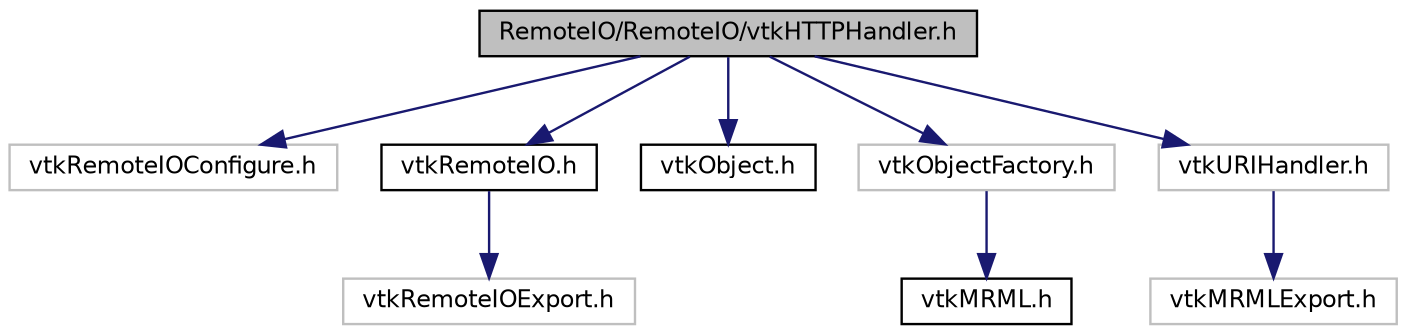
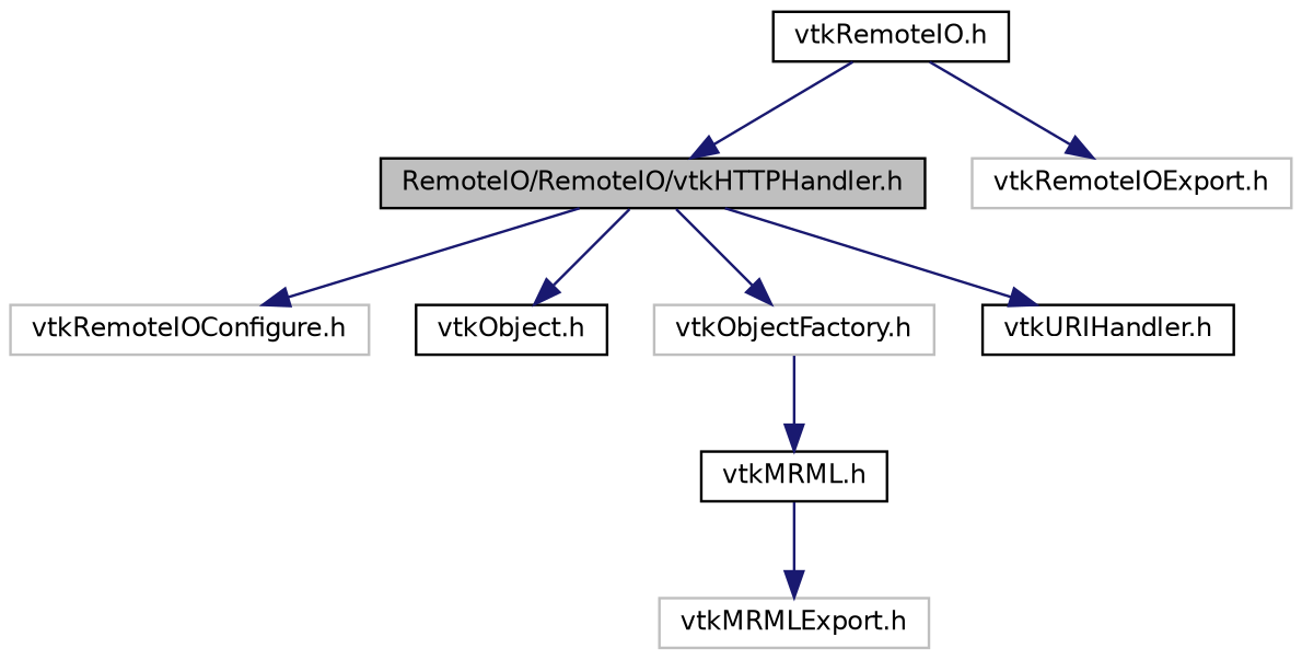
  digraph {
    node [color=black fontname=Helvetica fontsize=10 shape=record]
    edge [color=midnightblue fontname=Helvetica fontsize=10 labelfontname=Helvetica labelfontsize=10 style=solid]
    n1 [fillcolor=grey75 fontcolor=black height=0.2 label="RemoteIO/RemoteIO/vtkHTTPHandler.h" style=filled width=0.4]
    n2 [color=grey75 height=0.2 label="vtkRemoteIOConfigure.h" width=0.4]
    n3 [height=0.2 label="vtkRemoteIO.h" width=0.4]
    n4 [height=0.2 label="vtkObject.h" width=0.4]
    n5 [color=grey75 height=0.2 label="vtkObjectFactory.h" width=0.4]
-   n6 [color=grey75 height=0.2 label="vtkURIHandler.h" width=0.4]
+   n6 [height=0.2 label="vtkURIHandler.h" width=0.4]
    n7 [color=grey75 height=0.2 label="vtkRemoteIOExport.h" width=0.4]
    n8 [height=0.2 label="vtkMRML.h" width=0.4]
    n9 [color=grey75 height=0.2 label="vtkMRMLExport.h" width=0.4]
    n1 -> n2
-   n1 -> n3
+   n3 -> n1
    n1 -> n4
    n1 -> n5
    n1 -> n6
    n3 -> n7
    n5 -> n8
-   n6 -> n9
+   n8 -> n9
  }
